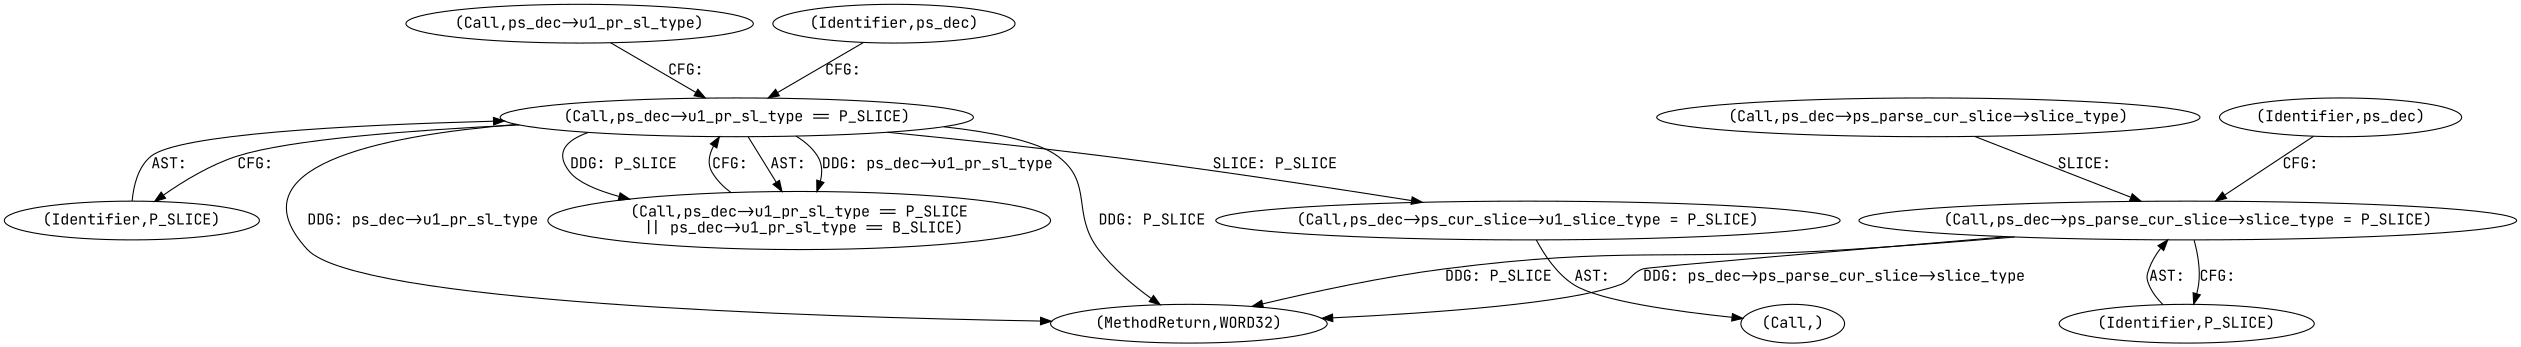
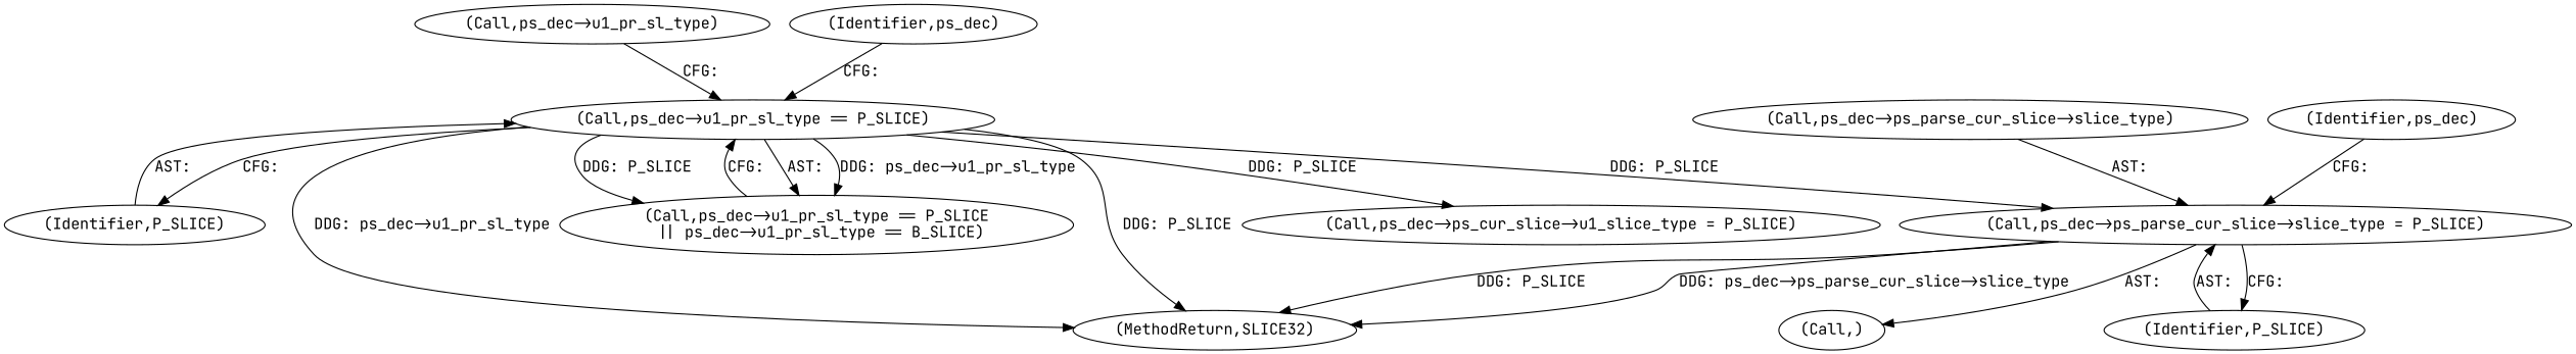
  digraph {
    fontname="JetBrains Mono"
    node [fontname="JetBrains Mono"]
    edge [fontname="JetBrains Mono"]
    n1 [label="(Call,ps_dec->ps_parse_cur_slice->slice_type = P_SLICE)"]
-   n2 [label="(MethodReturn,WORD32)"]
+   n2 [label="(MethodReturn,SLICE32)"]
    n3 [label="(Call,)"]
    n4 [label="(Identifier,P_SLICE)"]
    n5 [label="(Call,ps_dec->u1_pr_sl_type == P_SLICE)"]
    n6 [label="(Call,ps_dec->u1_pr_sl_type == P_SLICE\n || ps_dec->u1_pr_sl_type == B_SLICE)"]
    n7 [label="(Identifier,P_SLICE)"]
    n8 [label="(Call,ps_dec->ps_cur_slice->u1_slice_type = P_SLICE)"]
    n9 [label="(Call,ps_dec->u1_pr_sl_type)"]
    n10 [label="(Identifier,ps_dec)"]
    n11 [label="(Identifier,ps_dec)"]
    n12 [label="(Call,ps_dec->ps_parse_cur_slice->slice_type)"]
    n1 -> n2 [label="DDG: ps_dec->ps_parse_cur_slice->slice_type"]
    n1 -> n2 [label="DDG: P_SLICE"]
-   n8 -> n3 [label="AST: "]
+   n1 -> n3 [label="AST: "]
    n1 -> n4 [label="CFG: "]
    n4 -> n1 [label="AST: "]
+   n5 -> n1 [label="DDG: P_SLICE"]
    n5 -> n2 [label="DDG: ps_dec->u1_pr_sl_type"]
    n5 -> n2 [label="DDG: P_SLICE"]
    n5 -> n6 [label="AST: "]
    n5 -> n6 [label="DDG: ps_dec->u1_pr_sl_type"]
    n5 -> n6 [label="DDG: P_SLICE"]
    n5 -> n7 [label="CFG: "]
-   n5 -> n8 [label="SLICE: P_SLICE"]
+   n5 -> n8 [label="DDG: P_SLICE"]
    n6 -> n5 [label="CFG: "]
    n7 -> n5 [label="AST: "]
    n9 -> n5 [label="CFG: "]
    n10 -> n5 [label="CFG: "]
    n11 -> n1 [label="CFG: "]
-   n12 -> n1 [label="SLICE: "]
+   n12 -> n1 [label="AST: "]
  }
